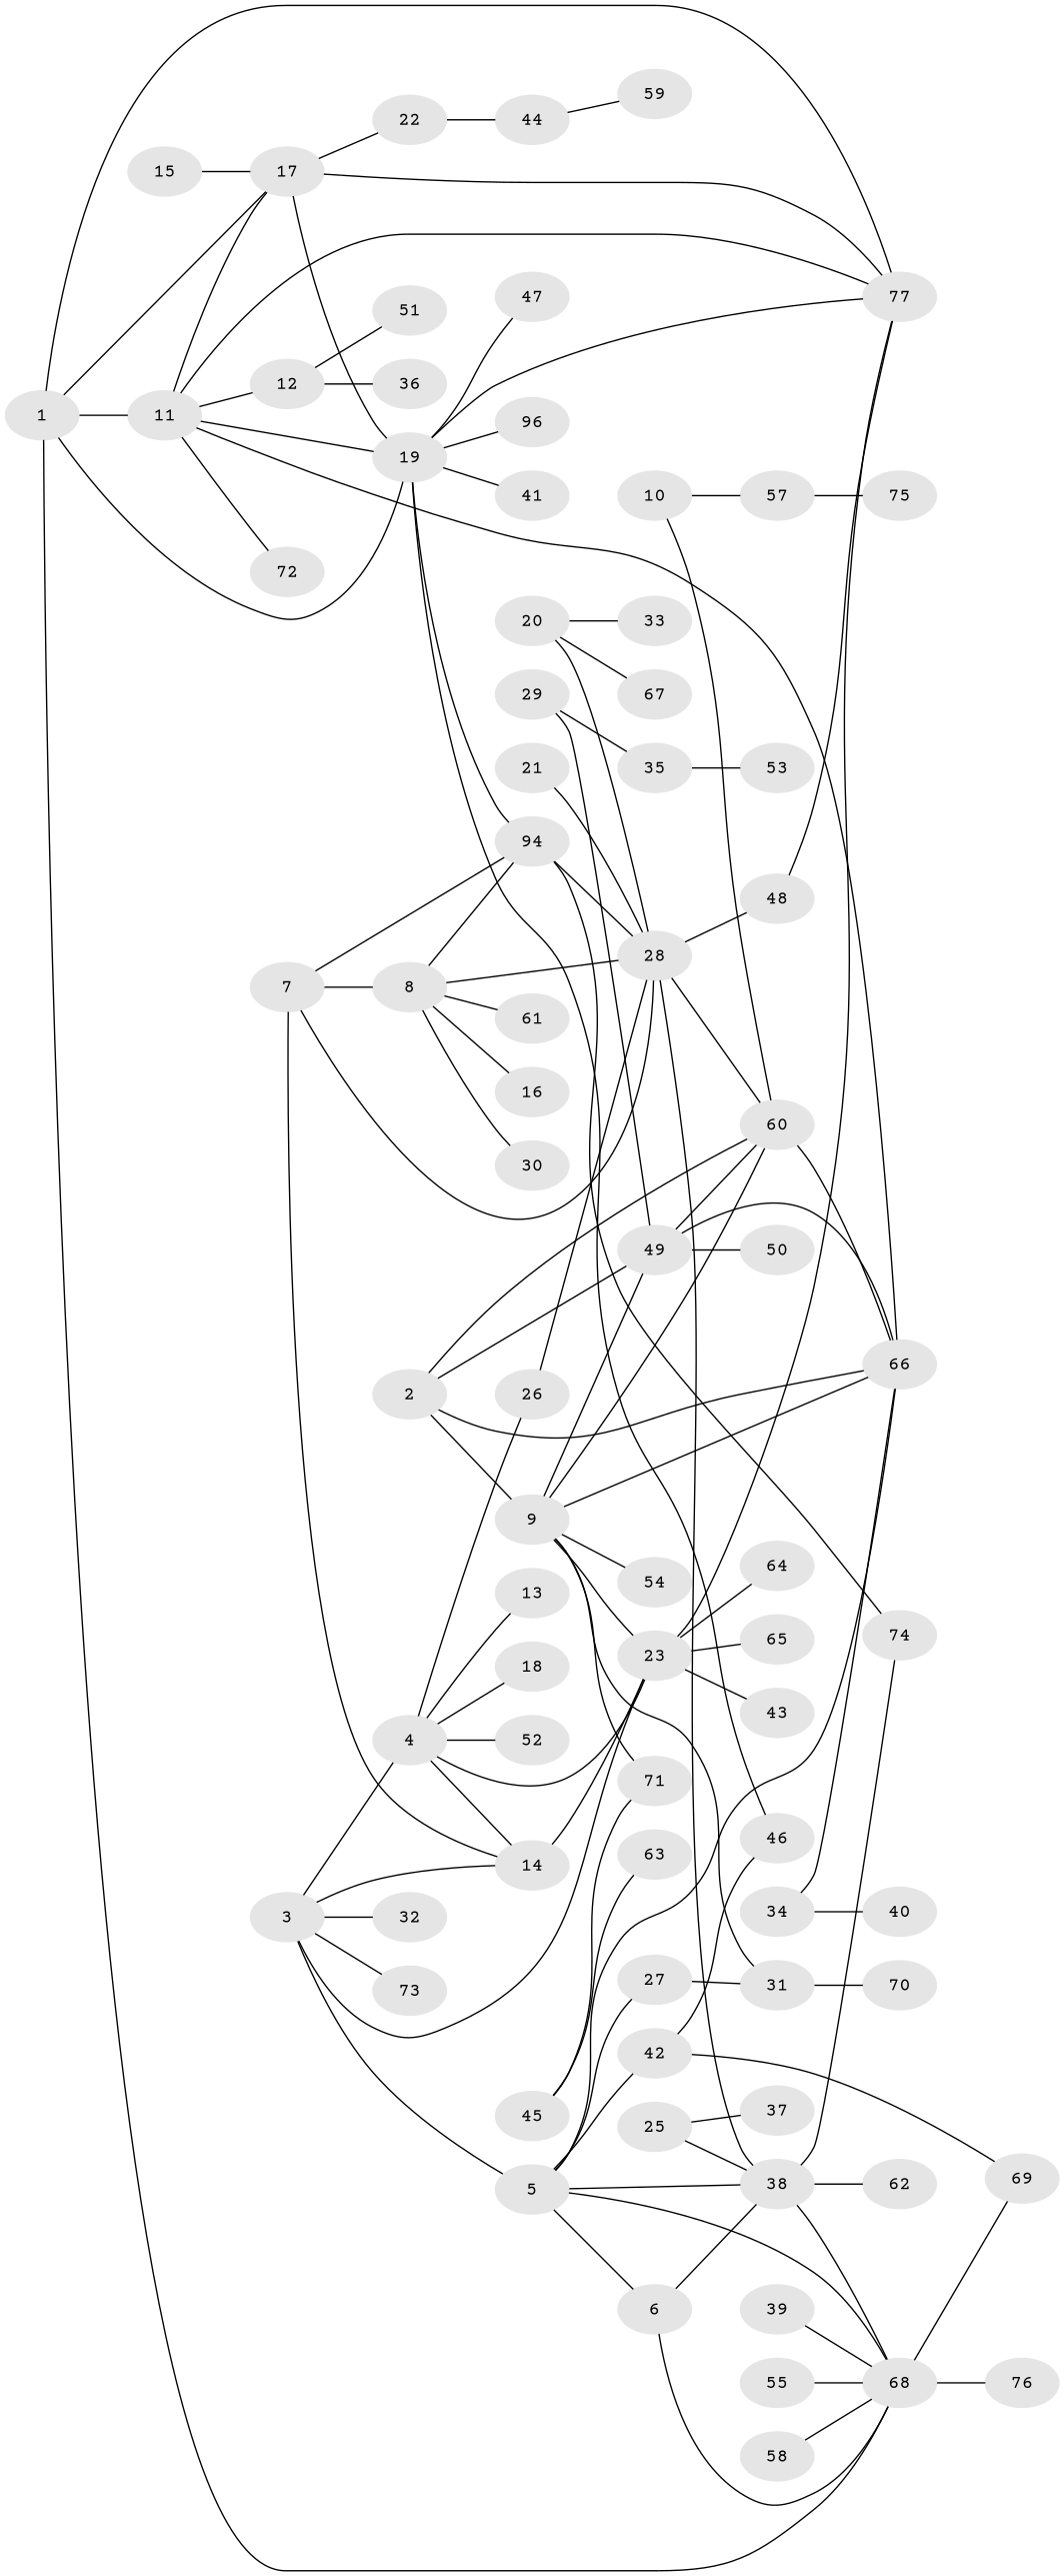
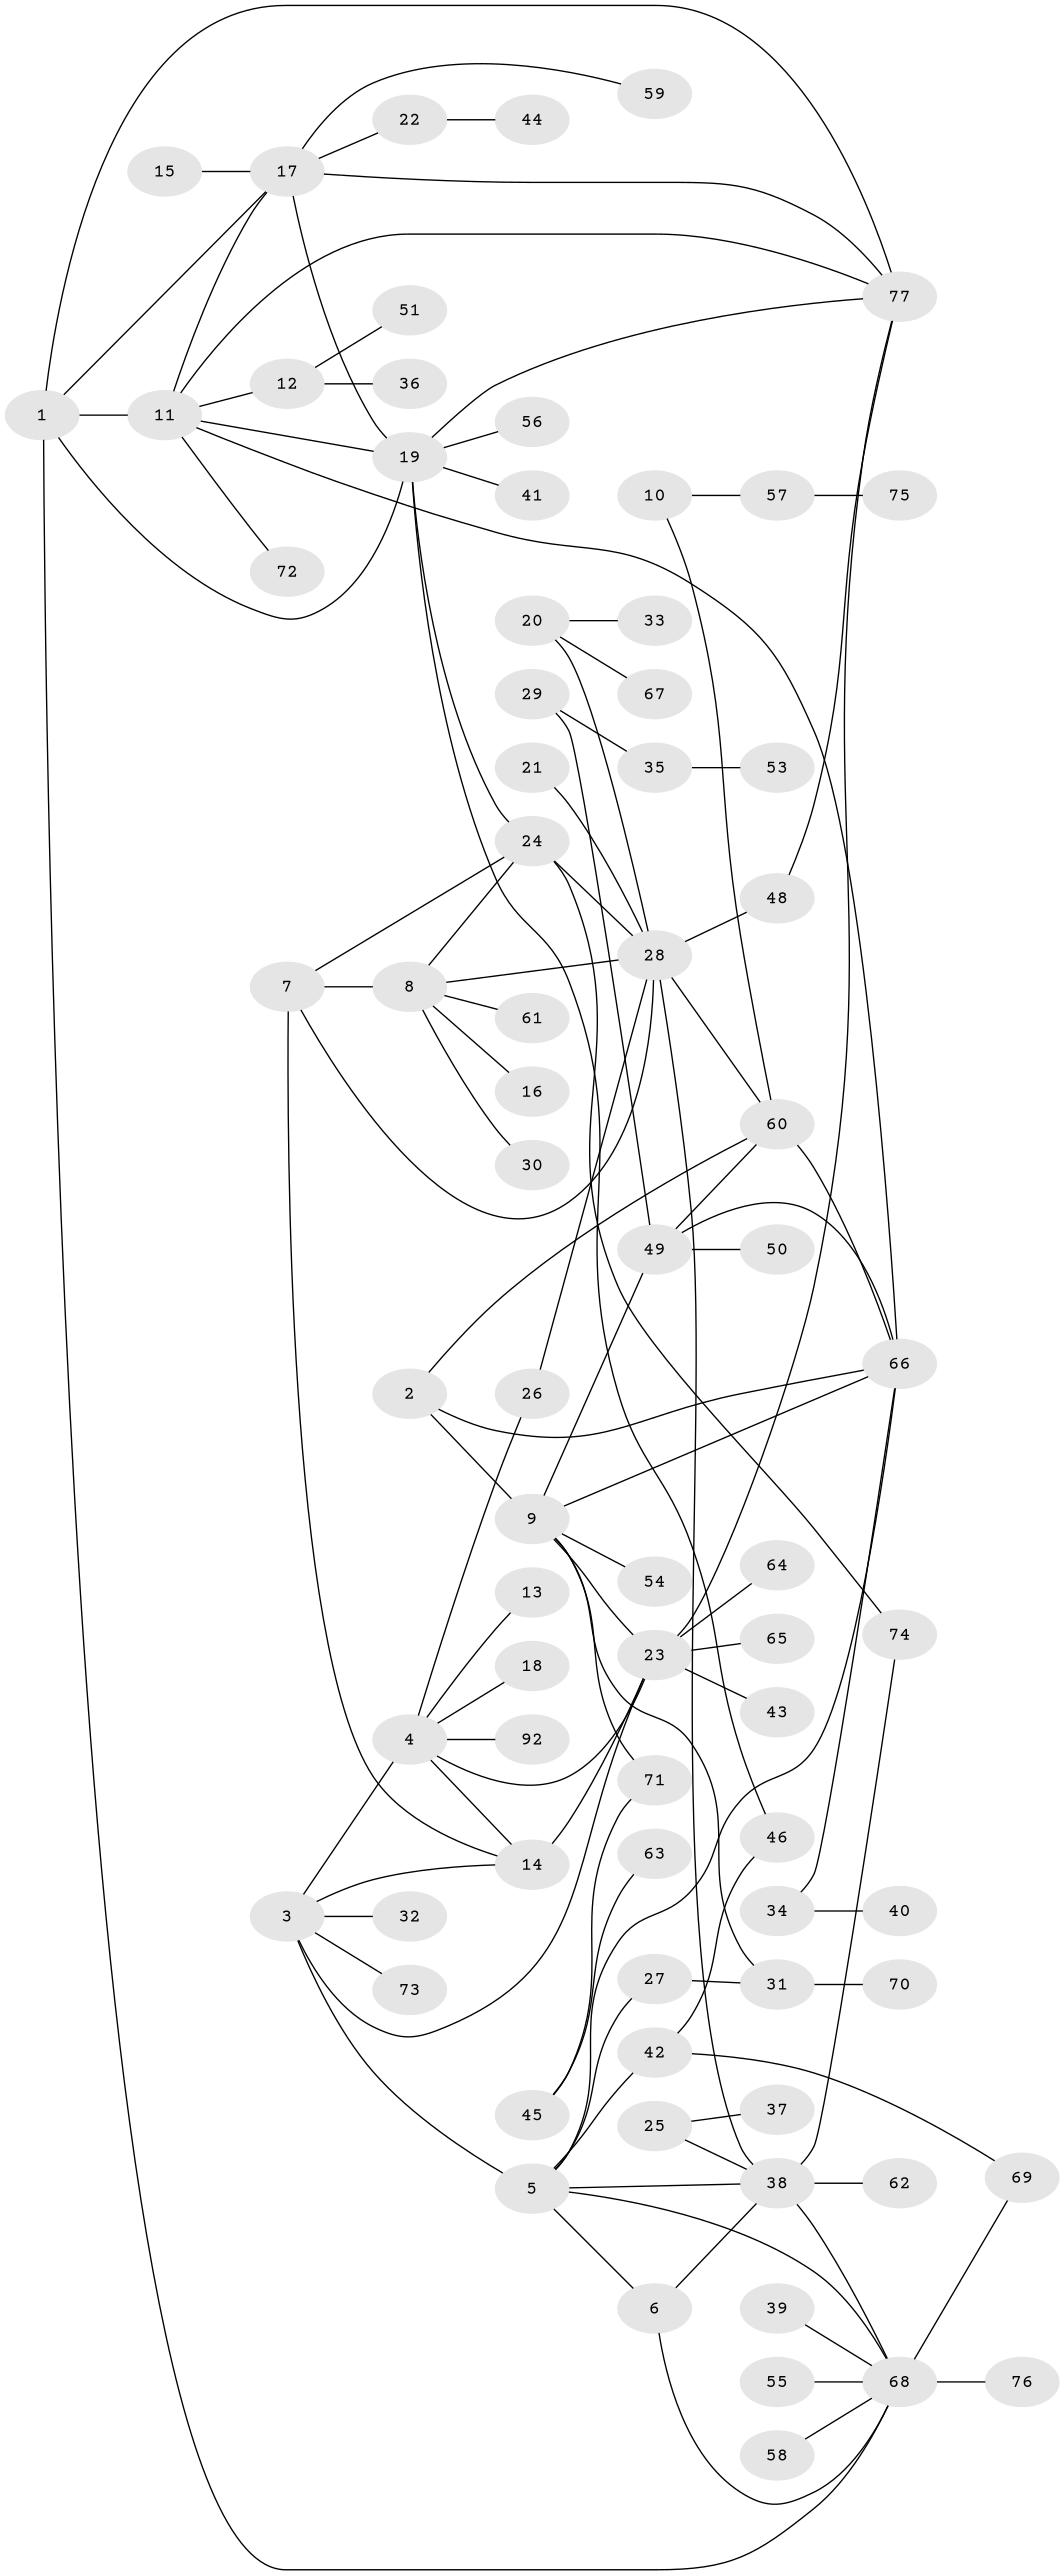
  graph {
    fontname="Courier Prime"
    rankdir=LR
    node [color=gray90 fontname="Courier Prime" style=filled]
    edge [fontname="Courier Prime" weight=1.0]
    1
    11
    17
    19
    68
    77
    66
    12
    72
    59
    22
-   24 [label=94]
+   24
    41
    46
-   47
-   56 [label=96]
+   56
    69
    76
    2
    9
    49
    60
    23
    31
    54
    71
    50
    3
    4
    5
    14
    32
    73
    13
    18
    26
-   52
+   52 [label=92]
    6
    27
    38
    42
    43
    64
    65
    28
    74
    62
    7
    8
    16
    30
    61
    48
    70
    10
    57
    75
    36
    51
    15
    44
    20
    33
    67
    21
    25
    37
    29
    35
    53
    34
    40
    39
    45
    63
    55
    58
    1 -- 11
    1 -- 17
    1 -- 19
    1 -- 68
    1 -- 77
    11 -- 17
    11 -- 19
    11 -- 77
    11 -- 66
    11 -- 12
    11 -- 72
    17 -- 19
    17 -- 77
-   44 -- 59
+   17 -- 59
    17 -- 22
    19 -- 77
    19 -- 24
    19 -- 41
    19 -- 46
-   19 -- 47
    19 -- 56
    68 -- 69
    68 -- 76
    12 -- 36
    12 -- 51
    22 -- 44
    24 -- 28
    24 -- 74
    2 -- 66
    2 -- 9
-   2 -- 49
    2 -- 60
    9 -- 66
    9 -- 49
-   9 -- 60
    9 -- 23
    9 -- 31
    9 -- 54
    9 -- 71
    49 -- 66
    49 -- 60
    49 -- 50
    60 -- 66
    23 -- 77
    23 -- 43
    23 -- 64
    23 -- 65
    31 -- 70
    3 -- 23
    3 -- 4 [weight=2.0]
    3 -- 5
    3 -- 14
    3 -- 32
    3 -- 73
    4 -- 23 [weight=2.0]
    4 -- 14 [weight=2.0]
    4 -- 13
    4 -- 18
    4 -- 26
    4 -- 52
    5 -- 68
    5 -- 66
    5 -- 6 [weight=2.0]
    5 -- 27
    5 -- 38
    5 -- 42
    14 -- 23
    26 -- 28
    6 -- 68 [weight=2.0]
    6 -- 38 [weight=2.0]
    27 -- 31
    38 -- 68
    38 -- 74
    38 -- 62
    42 -- 46
    42 -- 69
    28 -- 60
    28 -- 38
    28 -- 48
    7 -- 24
    7 -- 14
    7 -- 28
    7 -- 8 [weight=2.0]
    8 -- 24 [weight=2.0]
    8 -- 28 [weight=2.0]
    8 -- 16
    8 -- 30
    8 -- 61
    48 -- 77
    10 -- 60
    10 -- 57
    57 -- 75
    15 -- 17
    20 -- 28
    20 -- 33
    20 -- 67
    21 -- 28
    25 -- 38
    25 -- 37
    29 -- 49
    29 -- 35
    35 -- 53
    34 -- 66
    34 -- 40
    39 -- 68
    45 -- 71
    45 -- 63
    55 -- 68
    58 -- 68
  }
